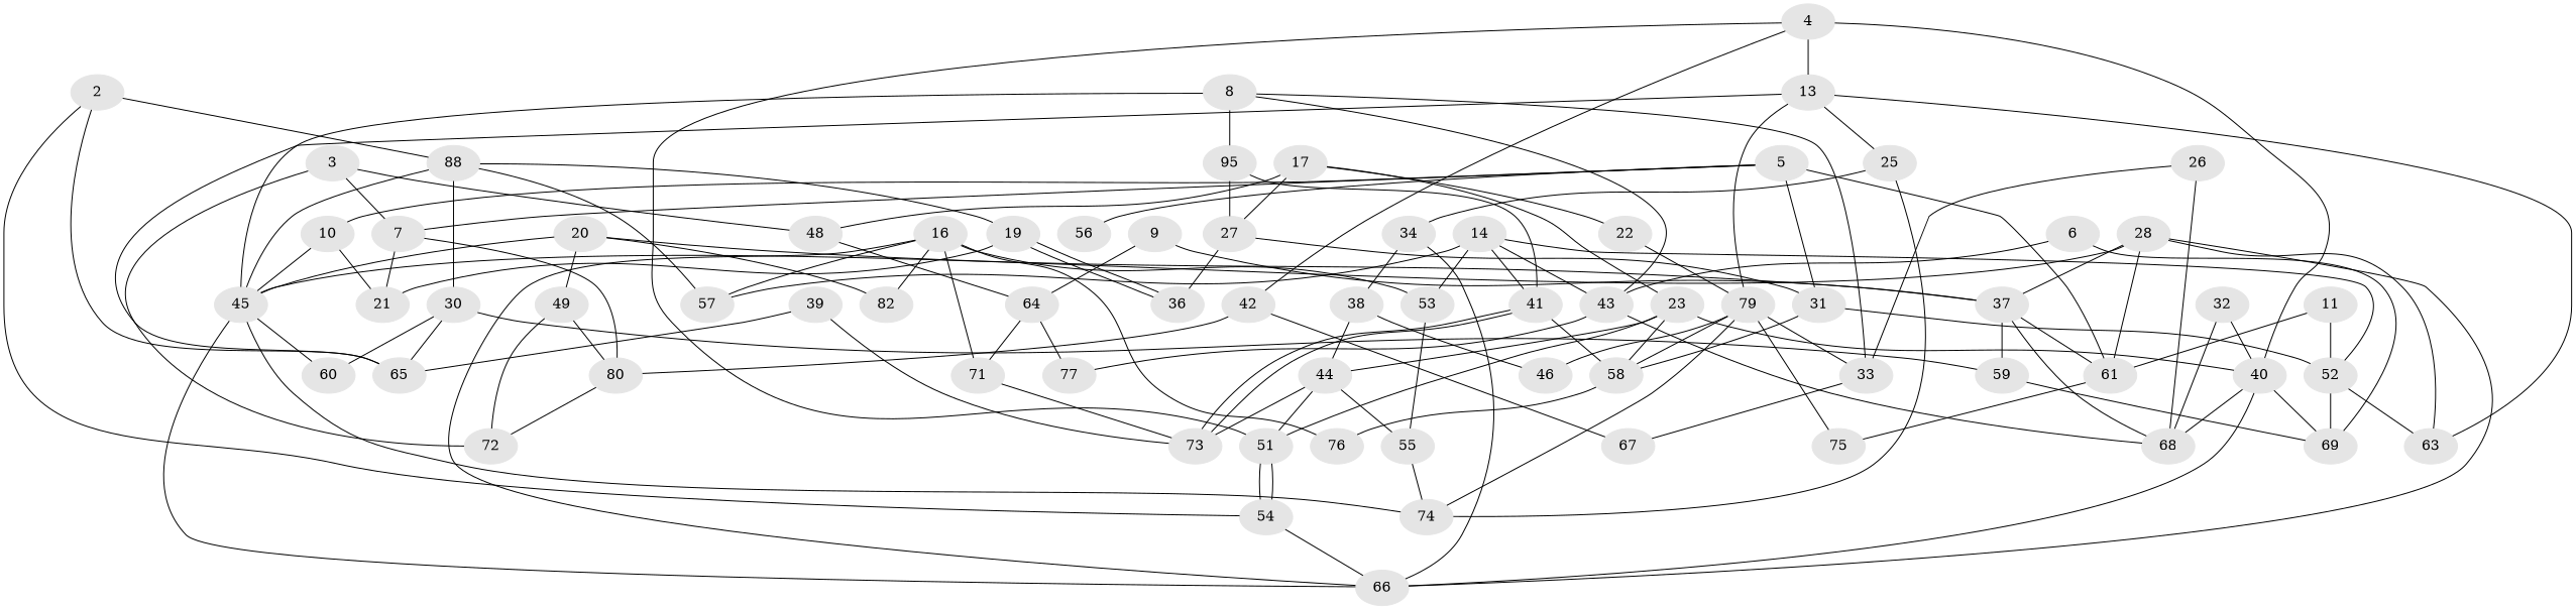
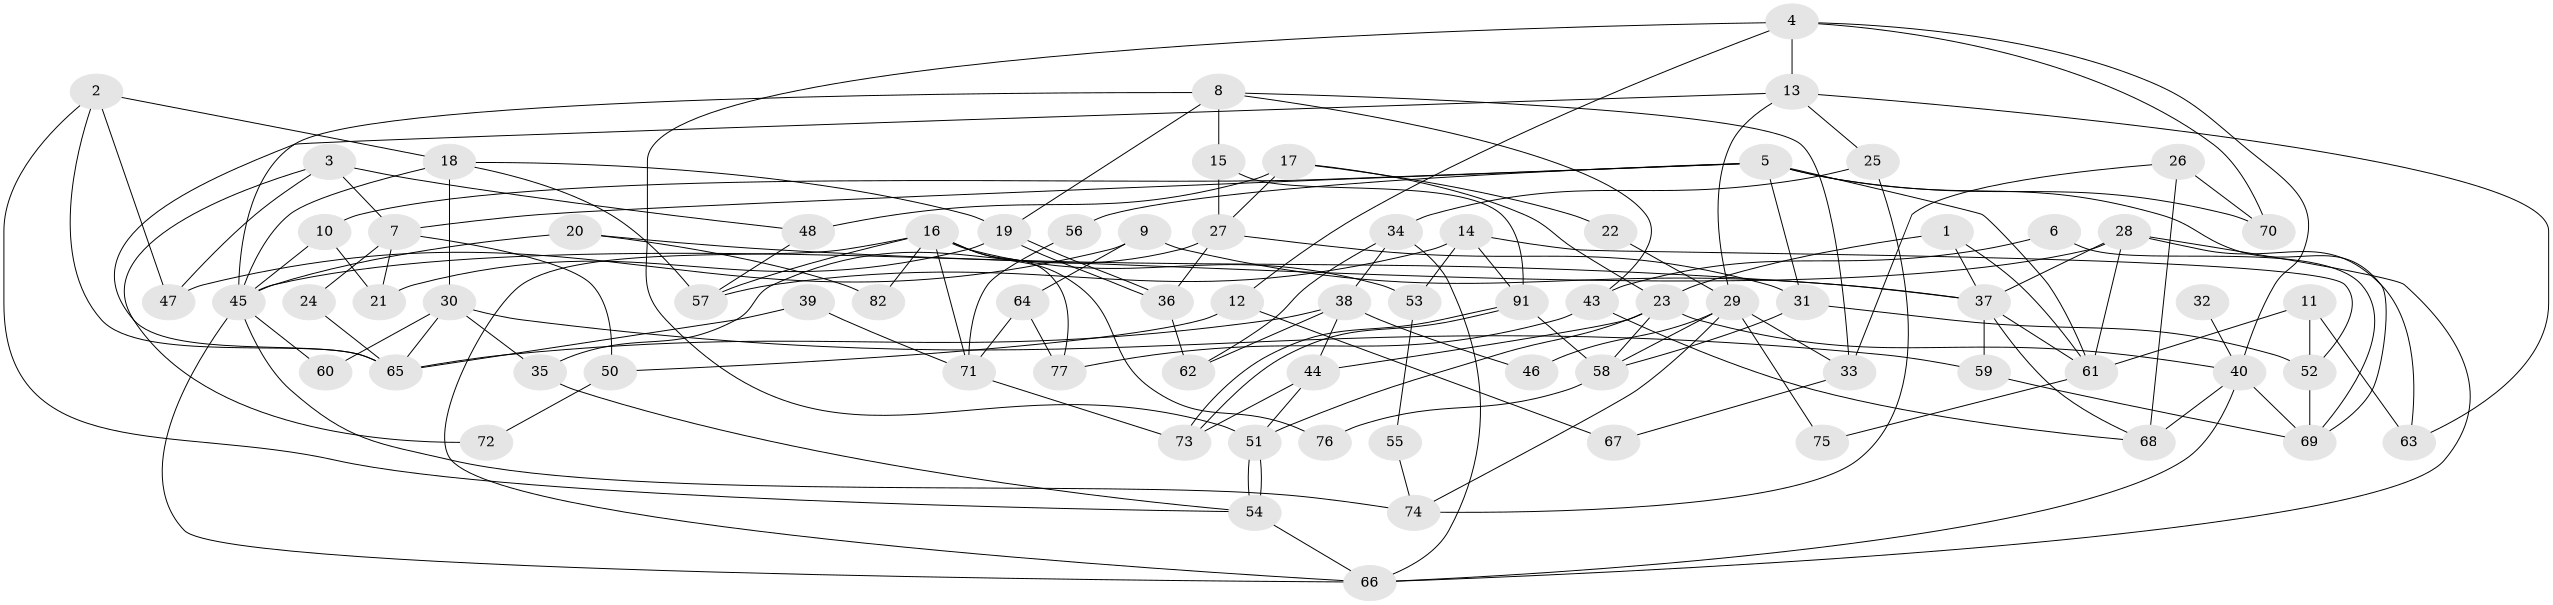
  graph {
    node [color=gray90 style=filled]
+   1
    23
    37
    61
    40
    51
    44
    58
    68
    59
    75
    2
-   18 [label=88]
+   18
+   47
    54
    65
    19
    45
    57
    30
    66
    3
    7
    48
    72
    21
-   50 [label=80]
+   24
+   50
    64
    4
-   12 [label=42]
+   12
    13
+   70
    67
    25
-   29 [label=79]
+   29
    63
    69
    5
    10
    31
    56
    52
    71
    6
    43
    77
    8
-   15 [label=95]
+   15
    33
-   41
+   41 [label=91]
    27
    36
    74
    60
    9
    11
    34
    46
    14
    53
    73
    55
+   35
    16
    n66 [label=82]
    76
    17
    22
+   62
    20
-   49
    38
    26
    28
    32
    39
+   1 -- 23
+   1 -- 37
+   1 -- 61
    23 -- 40
    23 -- 51
    23 -- 44
    23 -- 58
    37 -- 61
    37 -- 68
    37 -- 59
    61 -- 75
    40 -- 68
    40 -- 66
    40 -- 69
    51 -- 54
    51 -- 54
    44 -- 51
    44 -- 73
-   44 -- 55
    58 -- 76
    59 -- 69
    2 -- 18
+   2 -- 47
    2 -- 54
    2 -- 65
    18 -- 19
    18 -- 45
    18 -- 57
    18 -- 30
    54 -- 66
    19 -- 21
    19 -- 36
    19 -- 36
    45 -- 66
    45 -- 74
    45 -- 60
    30 -- 59
    30 -- 65
    30 -- 60
+   30 -- 35
+   3 -- 47
    3 -- 7
    3 -- 48
    3 -- 72
    7 -- 21
+   7 -- 24
    7 -- 50
-   48 -- 64
+   48 -- 57
+   24 -- 65
    50 -- 72
    64 -- 71
    64 -- 77
    4 -- 40
    4 -- 51
    4 -- 12
    4 -- 13
+   4 -- 70
    12 -- 50
    12 -- 67
    13 -- 65
    13 -- 25
    13 -- 29
    13 -- 63
    25 -- 74
    25 -- 34
    29 -- 58
    29 -- 75
    29 -- 33
    29 -- 74
    29 -- 46
    5 -- 61
    5 -- 7
+   5 -- 70
+   5 -- 69
    5 -- 10
    5 -- 31
    5 -- 56
    10 -- 45
    10 -- 21
    31 -- 58
    31 -- 52
-   52 -- 63
+   56 -- 71
+   11 -- 63
    52 -- 69
    71 -- 73
    6 -- 69
    6 -- 43
    43 -- 68
    43 -- 77
+   8 -- 19
    8 -- 45
    8 -- 43
    8 -- 15
    8 -- 33
    15 -- 41
    15 -- 27
    33 -- 67
    41 -- 58
    41 -- 73
    41 -- 73
    27 -- 31
    27 -- 36
+   27 -- 35
+   36 -- 62
    9 -- 37
+   9 -- 47
    9 -- 64
    11 -- 61
    11 -- 52
    34 -- 66
+   34 -- 62
    34 -- 38
    14 -- 57
    14 -- 52
-   14 -- 43
    14 -- 41
    14 -- 53
    53 -- 55
    55 -- 74
+   35 -- 54
    16 -- 57
    16 -- 66
    16 -- 71
+   16 -- 77
    16 -- 53
    16 -- n66
    16 -- 76
    17 -- 23
    17 -- 48
    17 -- 27
    17 -- 22
    22 -- 29
    20 -- 37
    20 -- 45
    20 -- n66
-   20 -- 49
-   49 -- 72
-   49 -- 50
    38 -- 44
+   38 -- 65
    38 -- 46
+   38 -- 62
    26 -- 68
+   26 -- 70
    26 -- 33
    28 -- 37
    28 -- 61
    28 -- 45
    28 -- 66
    28 -- 63
    32 -- 40
-   32 -- 68
    39 -- 65
-   39 -- 73
+   39 -- 71
  }
